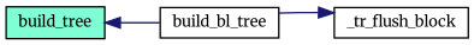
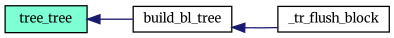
  digraph {
    fontname=Merriweather
    rankdir=LR
    node [color=black fillcolor=white fontname=Merriweather fontsize=10 shape=record style=filled]
    edge [color=midnightblue dir=back fontname=Merriweather fontsize=10 labelfontname=Helvetica labelfontsize=10 style=solid]
-   n1 [fillcolor=aquamarine fontcolor=black height=0.2 label=build_tree width=0.4]
+   n1 [fillcolor=aquamarine fontcolor=black height=0.2 label=tree_tree width=0.4]
    n2 [height=0.2 label=build_bl_tree width=0.4]
    n3 [height=0.2 label=_tr_flush_block width=0.4]
    n1 -> n2
-   n3 -> n2
+   n2 -> n3
  }
